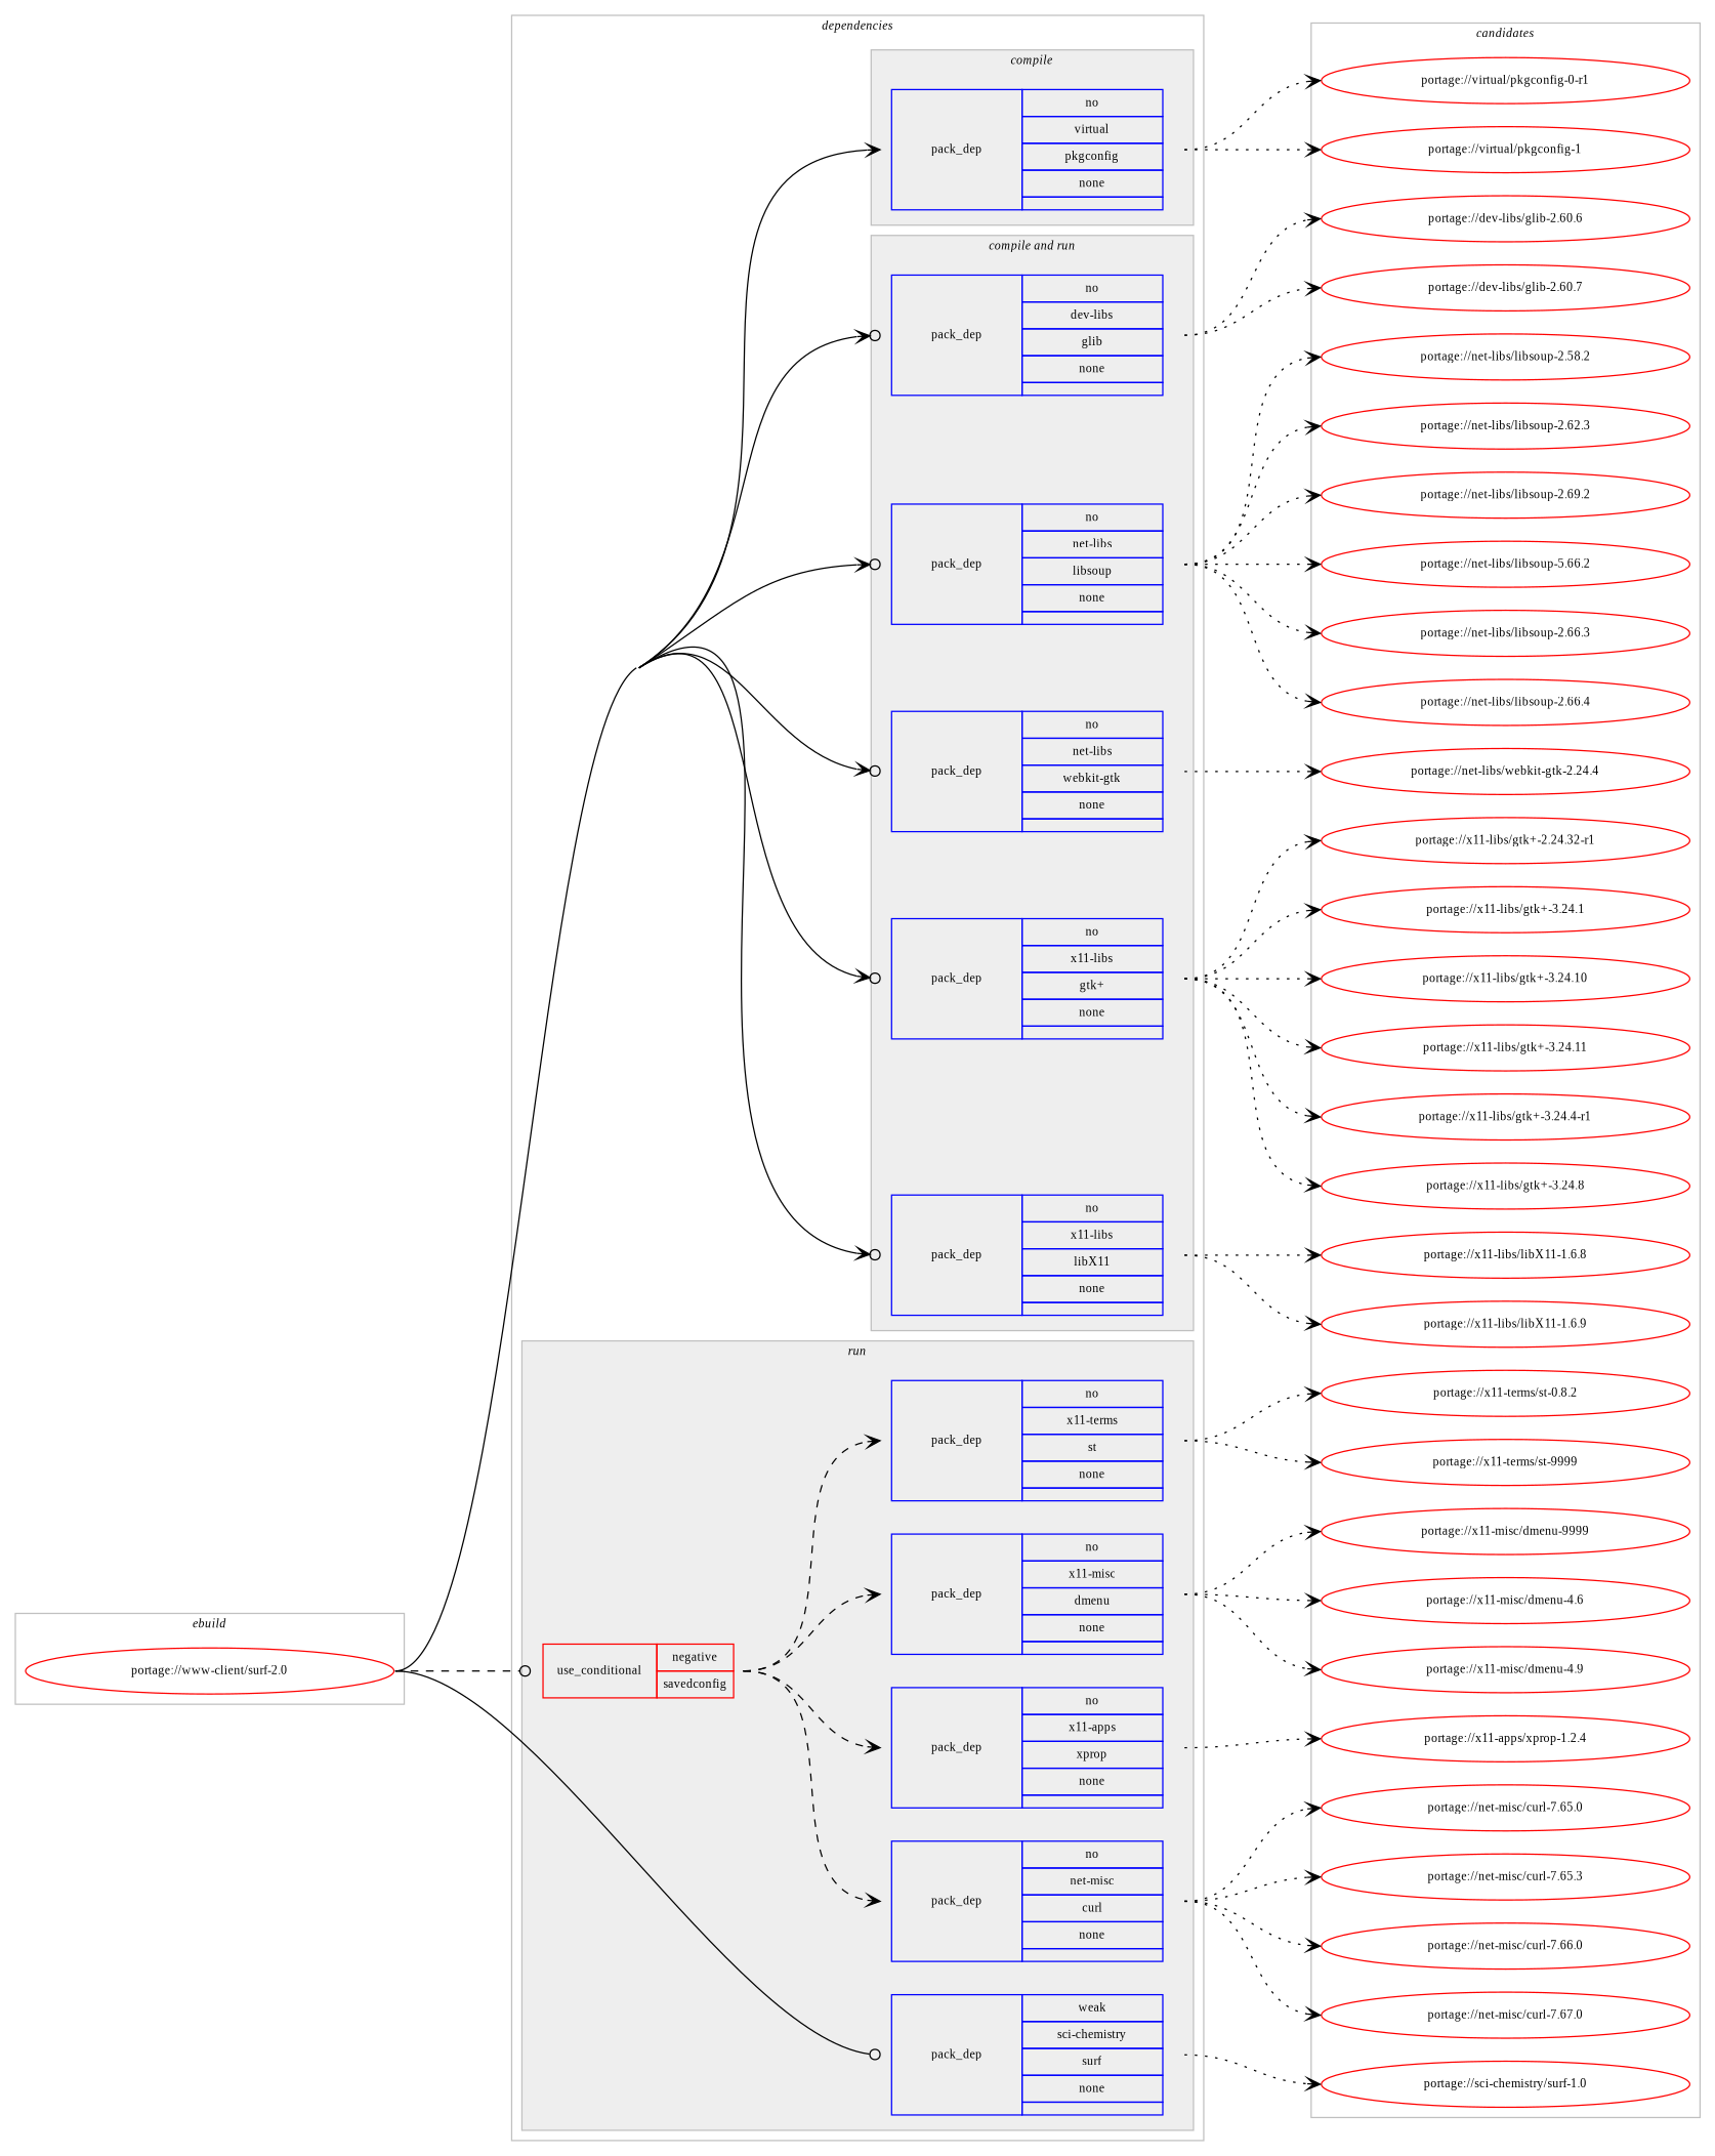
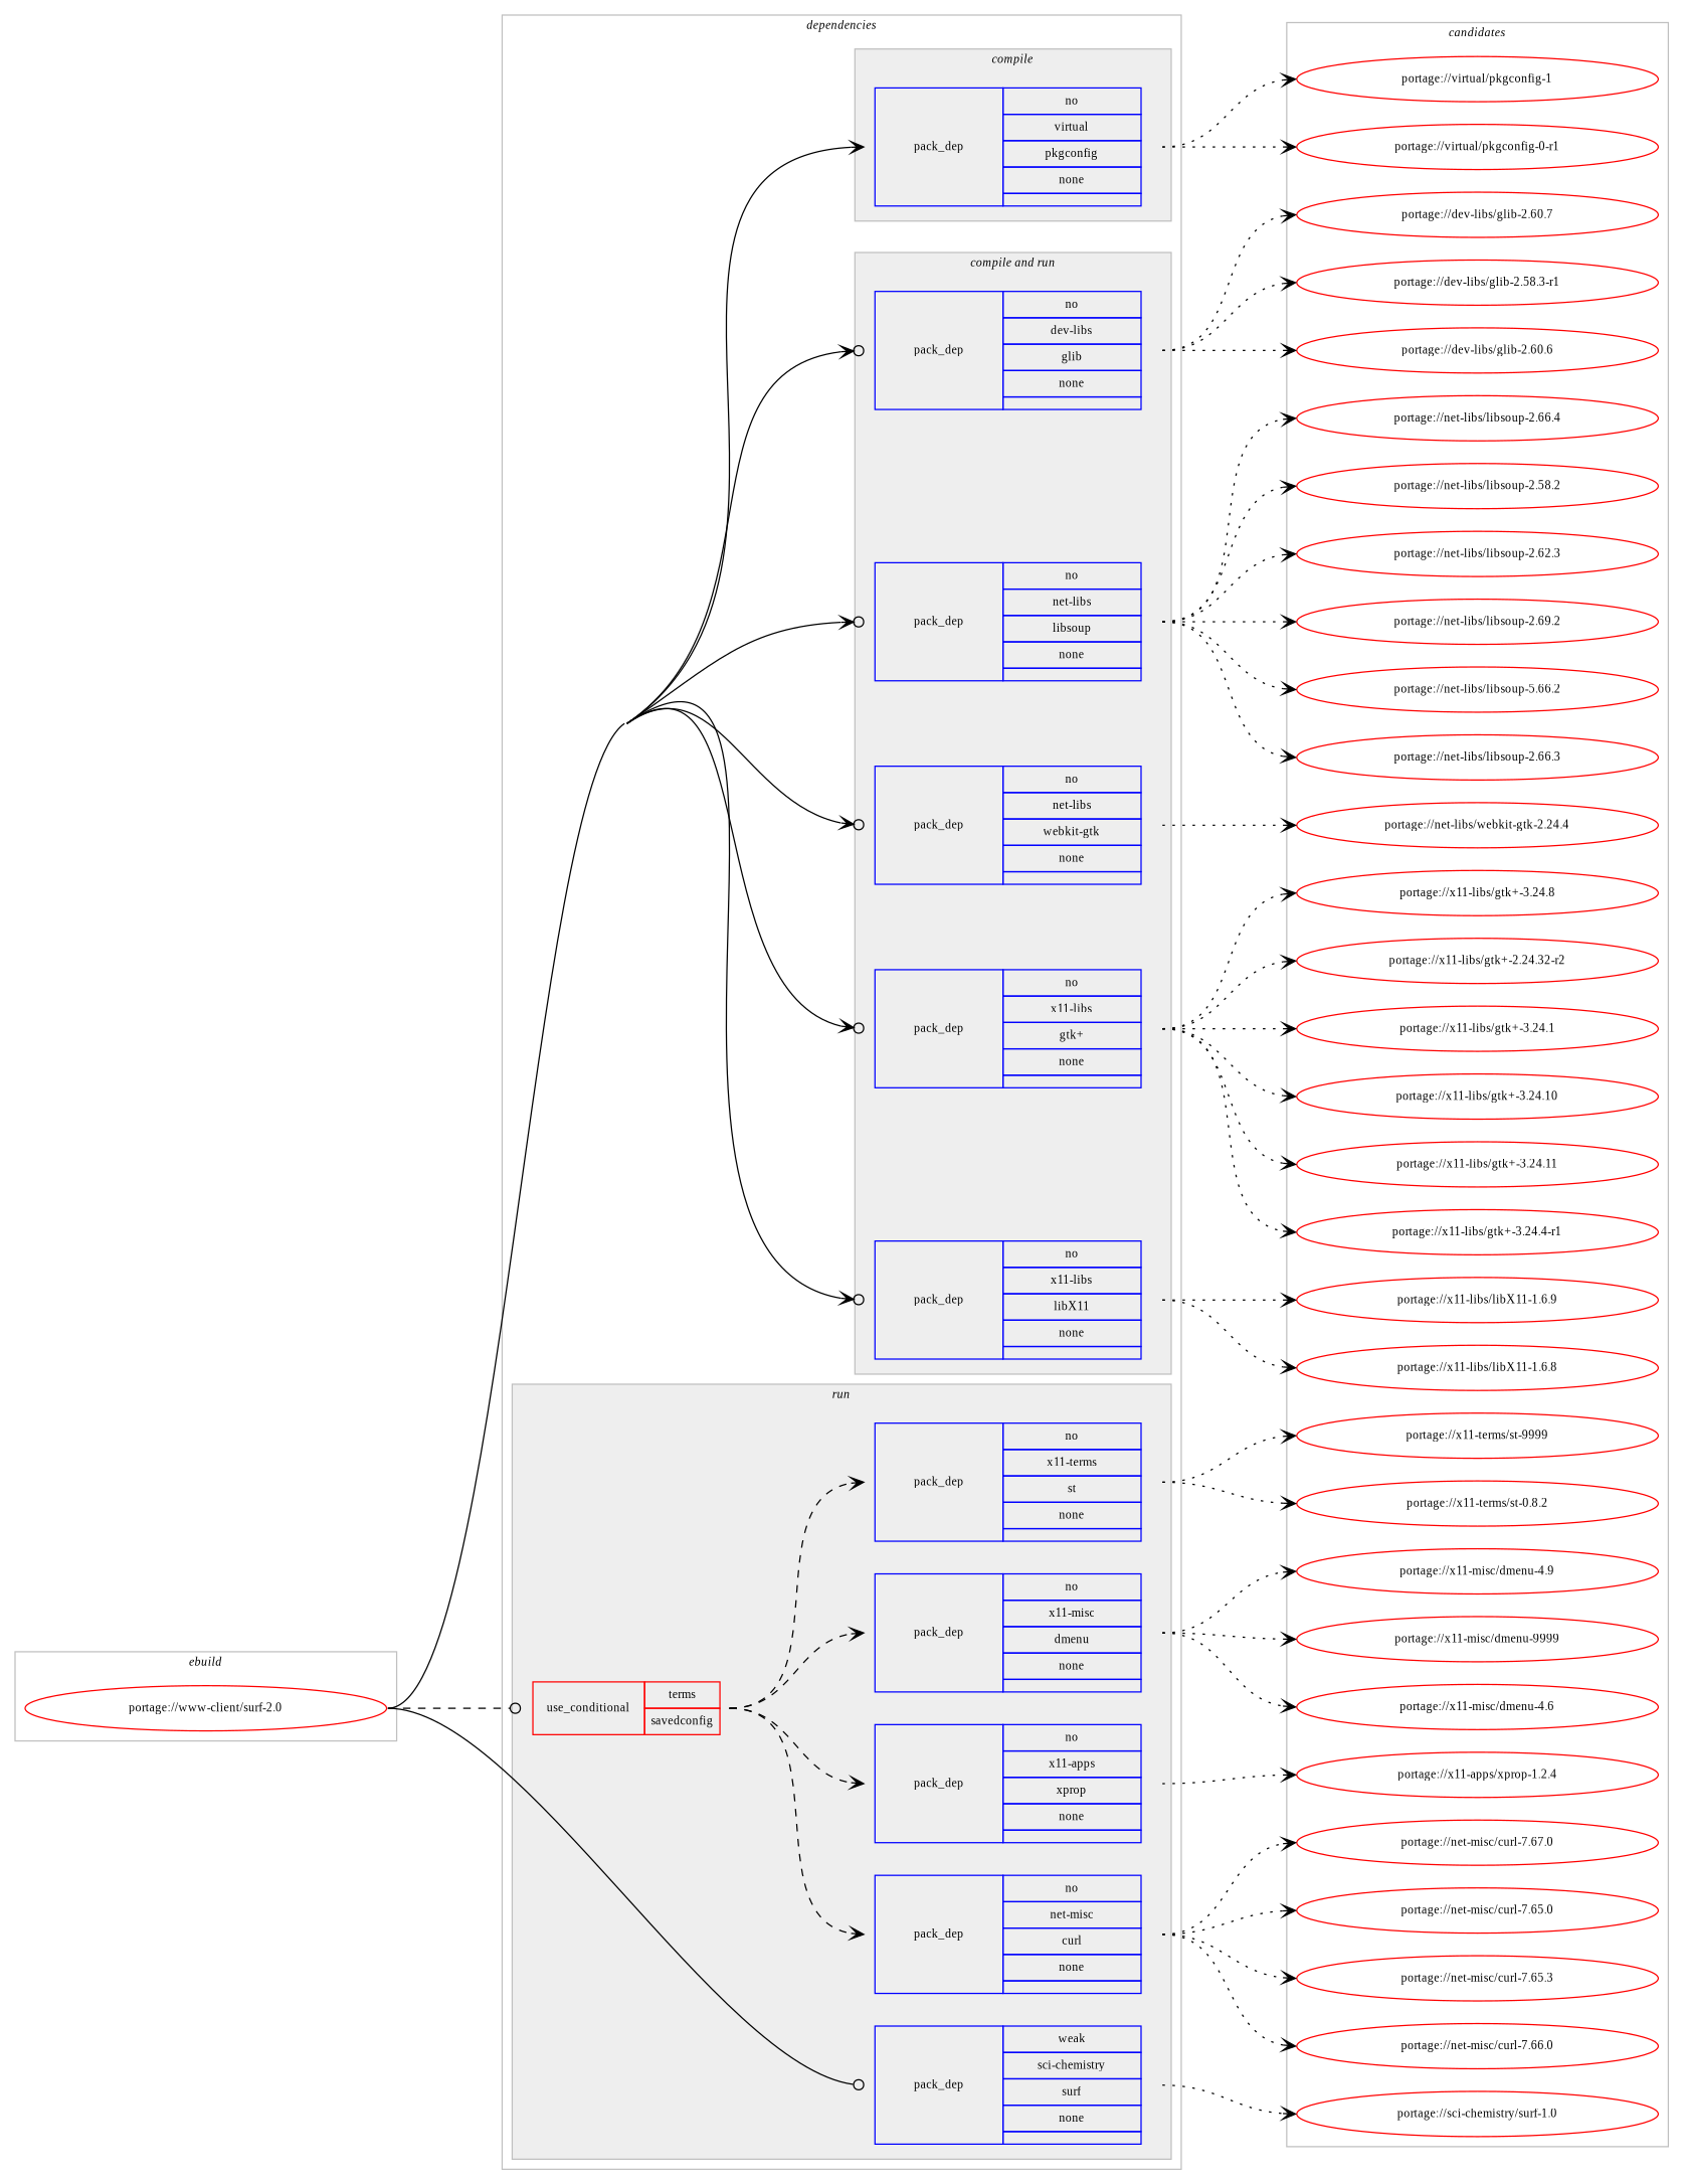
  digraph {
    compound=true
    concentrate=true
    fontname="Liberation Serif"
    fontsize=10
    newrank=true
    rankdir=LR
    ranksep=1.5
    node [color=red fontname="Liberation Serif" fontsize=10]
    edge [arrowhead=vee fontname="Liberation Serif" headport=w style=dotted tailport=e weight=100]
    n1 [label="portage://www-client/surf-2.0" width=4]
    n2 [color=blue label=<<TABLE BORDER="0" CELLBORDER="1" CELLSPACING="0" CELLPADDING="4" WIDTH="220"><TR><TD ROWSPAN="6" CELLPADDING="30">pack_dep</TD></TR><TR><TD WIDTH="110">no</TD></TR><TR><TD>virtual</TD></TR><TR><TD>pkgconfig</TD></TR><TR><TD>none</TD></TR><TR><TD></TD></TR></TABLE>> shape=none]
    n3 [color=blue label=<<TABLE BORDER="0" CELLBORDER="1" CELLSPACING="0" CELLPADDING="4" WIDTH="220"><TR><TD ROWSPAN="6" CELLPADDING="30">pack_dep</TD></TR><TR><TD WIDTH="110">no</TD></TR><TR><TD>dev-libs</TD></TR><TR><TD>glib</TD></TR><TR><TD>none</TD></TR><TR><TD></TD></TR></TABLE>> shape=none]
    n4 [color=blue label=<<TABLE BORDER="0" CELLBORDER="1" CELLSPACING="0" CELLPADDING="4" WIDTH="220"><TR><TD ROWSPAN="6" CELLPADDING="30">pack_dep</TD></TR><TR><TD WIDTH="110">no</TD></TR><TR><TD>net-libs</TD></TR><TR><TD>libsoup</TD></TR><TR><TD>none</TD></TR><TR><TD></TD></TR></TABLE>> shape=none]
    n5 [color=blue label=<<TABLE BORDER="0" CELLBORDER="1" CELLSPACING="0" CELLPADDING="4" WIDTH="220"><TR><TD ROWSPAN="6" CELLPADDING="30">pack_dep</TD></TR><TR><TD WIDTH="110">no</TD></TR><TR><TD>net-libs</TD></TR><TR><TD>webkit-gtk</TD></TR><TR><TD>none</TD></TR><TR><TD></TD></TR></TABLE>> shape=none]
    n6 [color=blue label=<<TABLE BORDER="0" CELLBORDER="1" CELLSPACING="0" CELLPADDING="4" WIDTH="220"><TR><TD ROWSPAN="6" CELLPADDING="30">pack_dep</TD></TR><TR><TD WIDTH="110">no</TD></TR><TR><TD>x11-libs</TD></TR><TR><TD>gtk+</TD></TR><TR><TD>none</TD></TR><TR><TD></TD></TR></TABLE>> shape=none]
    n7 [color=blue label=<<TABLE BORDER="0" CELLBORDER="1" CELLSPACING="0" CELLPADDING="4" WIDTH="220"><TR><TD ROWSPAN="6" CELLPADDING="30">pack_dep</TD></TR><TR><TD WIDTH="110">no</TD></TR><TR><TD>x11-libs</TD></TR><TR><TD>libX11</TD></TR><TR><TD>none</TD></TR><TR><TD></TD></TR></TABLE>> shape=none]
    n8 [color=blue label=<<TABLE BORDER="0" CELLBORDER="1" CELLSPACING="0" CELLPADDING="4" WIDTH="220"><TR><TD ROWSPAN="6" CELLPADDING="30">pack_dep</TD></TR><TR><TD WIDTH="110">no</TD></TR><TR><TD>net-misc</TD></TR><TR><TD>curl</TD></TR><TR><TD>none</TD></TR><TR><TD></TD></TR></TABLE>> shape=none]
    n9 [color=blue label=<<TABLE BORDER="0" CELLBORDER="1" CELLSPACING="0" CELLPADDING="4" WIDTH="220"><TR><TD ROWSPAN="6" CELLPADDING="30">pack_dep</TD></TR><TR><TD WIDTH="110">no</TD></TR><TR><TD>x11-apps</TD></TR><TR><TD>xprop</TD></TR><TR><TD>none</TD></TR><TR><TD></TD></TR></TABLE>> shape=none]
    n10 [color=blue label=<<TABLE BORDER="0" CELLBORDER="1" CELLSPACING="0" CELLPADDING="4" WIDTH="220"><TR><TD ROWSPAN="6" CELLPADDING="30">pack_dep</TD></TR><TR><TD WIDTH="110">no</TD></TR><TR><TD>x11-misc</TD></TR><TR><TD>dmenu</TD></TR><TR><TD>none</TD></TR><TR><TD></TD></TR></TABLE>> shape=none]
    n11 [color=blue label=<<TABLE BORDER="0" CELLBORDER="1" CELLSPACING="0" CELLPADDING="4" WIDTH="220"><TR><TD ROWSPAN="6" CELLPADDING="30">pack_dep</TD></TR><TR><TD WIDTH="110">no</TD></TR><TR><TD>x11-terms</TD></TR><TR><TD>st</TD></TR><TR><TD>none</TD></TR><TR><TD></TD></TR></TABLE>> shape=none]
-   n12 [label=<<TABLE BORDER="0" CELLBORDER="1" CELLSPACING="0" CELLPADDING="4"><TR><TD ROWSPAN="3" CELLPADDING="10">use_conditional</TD></TR><TR><TD>negative</TD></TR><TR><TD>savedconfig</TD></TR></TABLE>> shape=none]
+   n12 [label=<<TABLE BORDER="0" CELLBORDER="1" CELLSPACING="0" CELLPADDING="4"><TR><TD ROWSPAN="3" CELLPADDING="10">use_conditional</TD></TR><TR><TD>terms</TD></TR><TR><TD>savedconfig</TD></TR></TABLE>> shape=none]
    n13 [color=blue label=<<TABLE BORDER="0" CELLBORDER="1" CELLSPACING="0" CELLPADDING="4" WIDTH="220"><TR><TD ROWSPAN="6" CELLPADDING="30">pack_dep</TD></TR><TR><TD WIDTH="110">weak</TD></TR><TR><TD>sci-chemistry</TD></TR><TR><TD>surf</TD></TR><TR><TD>none</TD></TR><TR><TD></TD></TR></TABLE>> shape=none]
    n14 [label="portage://virtual/pkgconfig-0-r1" width=4]
    n15 [label="portage://virtual/pkgconfig-1" width=4]
+   n16 [label="portage://dev-libs/glib-2.58.3-r1" width=4]
    n17 [label="portage://dev-libs/glib-2.60.6" width=4]
    n18 [label="portage://dev-libs/glib-2.60.7" width=4]
    n19 [label="portage://net-libs/libsoup-2.58.2" width=4]
    n20 [label="portage://net-libs/libsoup-2.62.3" width=4]
    n21 [label="portage://net-libs/libsoup-2.69.2" width=4]
    n22 [label="portage://net-libs/libsoup-5.66.2" width=4]
    n23 [label="portage://net-libs/libsoup-2.66.3" width=4]
    n24 [label="portage://net-libs/libsoup-2.66.4" width=4]
    n25 [label="portage://net-libs/webkit-gtk-2.24.4" width=4]
-   n26 [label="portage://x11-libs/gtk+-2.24.32-r1" width=4]
+   n26 [label="portage://x11-libs/gtk+-2.24.32-r2" width=4]
    n27 [label="portage://x11-libs/gtk+-3.24.1" width=4]
    n28 [label="portage://x11-libs/gtk+-3.24.10" width=4]
    n29 [label="portage://x11-libs/gtk+-3.24.11" width=4]
    n30 [label="portage://x11-libs/gtk+-3.24.4-r1" width=4]
    n31 [label="portage://x11-libs/gtk+-3.24.8" width=4]
    n32 [label="portage://x11-libs/libX11-1.6.8" width=4]
    n33 [label="portage://x11-libs/libX11-1.6.9" width=4]
    n34 [label="portage://net-misc/curl-7.65.0" width=4]
    n35 [label="portage://net-misc/curl-7.65.3" width=4]
    n36 [label="portage://net-misc/curl-7.66.0" width=4]
    n37 [label="portage://net-misc/curl-7.67.0" width=4]
    n38 [label="portage://x11-apps/xprop-1.2.4" width=4]
    n39 [label="portage://x11-misc/dmenu-4.6" width=4]
    n40 [label="portage://x11-misc/dmenu-4.9" width=4]
    n41 [label="portage://x11-misc/dmenu-9999" width=4]
    n42 [label="portage://x11-terms/st-0.8.2" width=4]
    n43 [label="portage://x11-terms/st-9999" width=4]
    n44 [label="portage://sci-chemistry/surf-1.0" width=4]
    subgraph cluster_1 {
      color=gray
      label=<<i>ebuild</i>>
      rank=same
      n1
    }
    subgraph cluster_2 {
      color=gray
      label=<<i>dependencies</i>>
      subgraph cluster_3 {
        color=gray
        fillcolor="#eeeeee"
        label=<<i>compile</i>>
        style=filled
        subgraph sub_4 {
          color=gray
          fillcolor="#eeeeee"
          label=<<i>compile</i>>
          style=filled
          n2
        }
      }
      subgraph cluster_5 {
        color=gray
        fillcolor="#eeeeee"
        label=<<i>compile and run</i>>
        style=filled
        subgraph sub_6 {
          color=gray
          fillcolor="#eeeeee"
          label=<<i>compile and run</i>>
          style=filled
          n3
        }
        subgraph sub_7 {
          color=gray
          fillcolor="#eeeeee"
          label=<<i>compile and run</i>>
          style=filled
          n4
        }
        subgraph sub_8 {
          color=gray
          fillcolor="#eeeeee"
          label=<<i>compile and run</i>>
          style=filled
          n5
        }
        subgraph sub_9 {
          color=gray
          fillcolor="#eeeeee"
          label=<<i>compile and run</i>>
          style=filled
          n6
        }
        subgraph sub_10 {
          color=gray
          fillcolor="#eeeeee"
          label=<<i>compile and run</i>>
          style=filled
          n7
        }
      }
      subgraph cluster_11 {
        color=gray
        fillcolor="#eeeeee"
        label=<<i>run</i>>
        style=filled
        subgraph sub_12 {
          color=gray
          fillcolor="#eeeeee"
          label=<<i>run</i>>
          style=filled
          n12
          subgraph sub_13 {
            color=gray
            fillcolor="#eeeeee"
            label=<<i>run</i>>
            style=filled
            n8
          }
          subgraph sub_14 {
            color=gray
            fillcolor="#eeeeee"
            label=<<i>run</i>>
            style=filled
            n9
          }
          subgraph sub_15 {
            color=gray
            fillcolor="#eeeeee"
            label=<<i>run</i>>
            style=filled
            n10
          }
          subgraph sub_16 {
            color=gray
            fillcolor="#eeeeee"
            label=<<i>run</i>>
            style=filled
            n11
          }
        }
        subgraph sub_17 {
          color=gray
          fillcolor="#eeeeee"
          label=<<i>run</i>>
          style=filled
          n13
        }
      }
    }
    subgraph cluster_18 {
      color=gray
      label=<<i>candidates</i>>
      rank=same
      subgraph sub_19 {
        color=black
        label=<<i>candidates</i>>
        nodesep=1
        rank=same
        n14
        n15
      }
      subgraph sub_20 {
        color=black
        label=<<i>candidates</i>>
        nodesep=1
        rank=same
+       n16
        n17
        n18
      }
      subgraph sub_21 {
        color=black
        label=<<i>candidates</i>>
        nodesep=1
        rank=same
        n19
        n20
        n21
        n22
        n23
        n24
      }
      subgraph sub_22 {
        color=black
        label=<<i>candidates</i>>
        nodesep=1
        rank=same
        n25
      }
      subgraph sub_23 {
        color=black
        label=<<i>candidates</i>>
        nodesep=1
        rank=same
        n26
        n27
        n28
        n29
        n30
        n31
      }
      subgraph sub_24 {
        color=black
        label=<<i>candidates</i>>
        nodesep=1
        rank=same
        n32
        n33
      }
      subgraph sub_25 {
        color=black
        label=<<i>candidates</i>>
        nodesep=1
        rank=same
        n34
        n35
        n36
        n37
      }
      subgraph sub_26 {
        color=black
        label=<<i>candidates</i>>
        nodesep=1
        rank=same
        n38
      }
      subgraph sub_27 {
        color=black
        label=<<i>candidates</i>>
        nodesep=1
        rank=same
        n39
        n40
        n41
      }
      subgraph sub_28 {
        color=black
        label=<<i>candidates</i>>
        nodesep=1
        rank=same
        n42
        n43
      }
      subgraph sub_29 {
        color=black
        label=<<i>candidates</i>>
        nodesep=1
        rank=same
        n44
      }
    }
    n1 -> n2 [style=solid weight=20]
    n1 -> n3 [arrowhead=odotvee style=solid weight=20]
    n1 -> n4 [arrowhead=odotvee style=solid weight=20]
    n1 -> n5 [arrowhead=odotvee style=solid weight=20]
    n1 -> n6 [arrowhead=odotvee style=solid weight=20]
    n1 -> n7 [arrowhead=odotvee style=solid weight=20]
    n1 -> n12 [arrowhead=odot style=dashed weight=20]
    n1 -> n13 [arrowhead=odot style=solid weight=20]
    n2 -> n14
    n2 -> n15
+   n3 -> n16
    n3 -> n17
    n3 -> n18
    n4 -> n19
    n4 -> n20
    n4 -> n21
    n4 -> n22
    n4 -> n23
    n4 -> n24
    n5 -> n25
    n6 -> n26
    n6 -> n27
    n6 -> n28
    n6 -> n29
    n6 -> n30
    n6 -> n31
    n7 -> n32
    n7 -> n33
    n8 -> n34
    n8 -> n35
    n8 -> n36
    n8 -> n37
    n9 -> n38
    n10 -> n39
    n10 -> n40
    n10 -> n41
    n11 -> n42
    n11 -> n43
    n12 -> n8 [style=dashed weight=20]
    n12 -> n9 [style=dashed weight=20]
    n12 -> n10 [style=dashed weight=20]
    n12 -> n11 [style=dashed weight=20]
    n13 -> n44
  }
